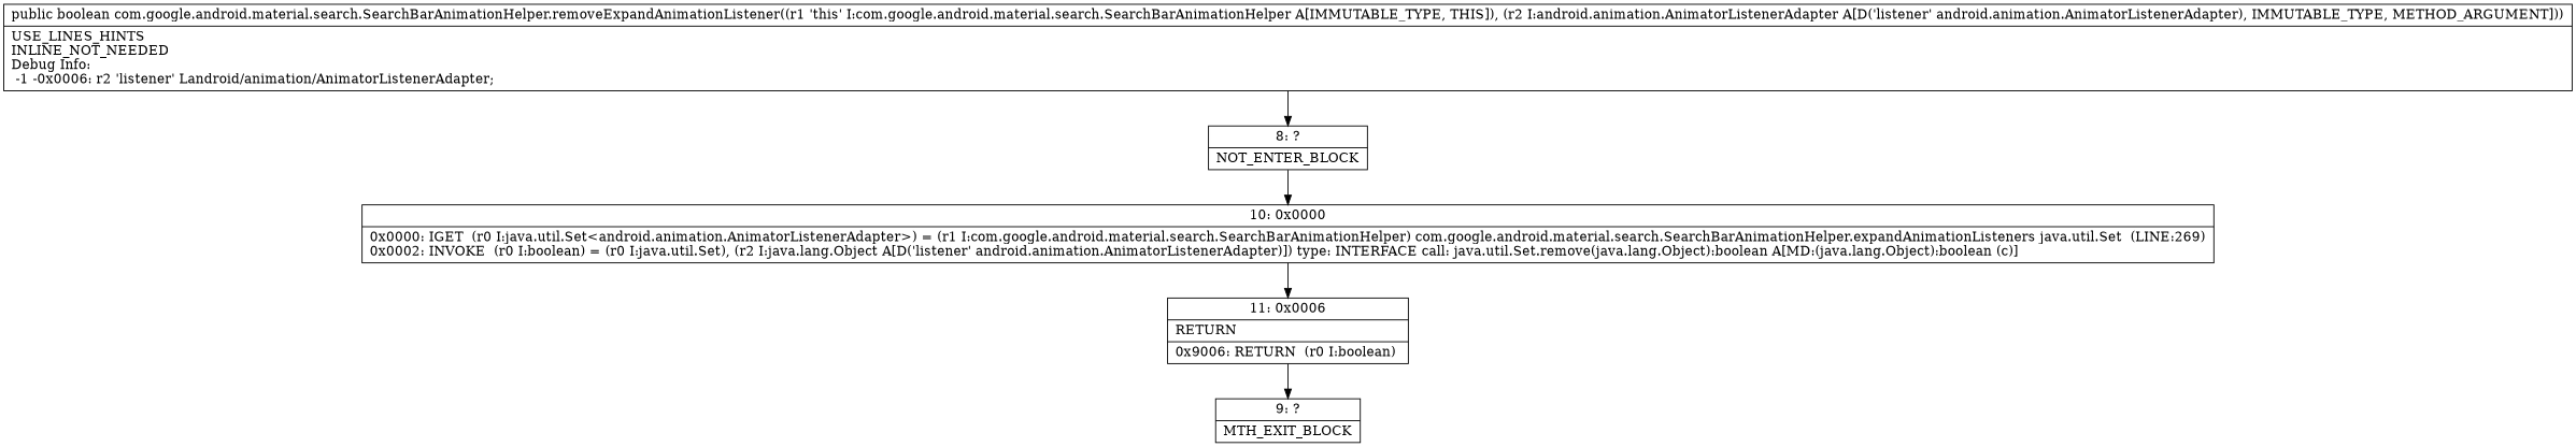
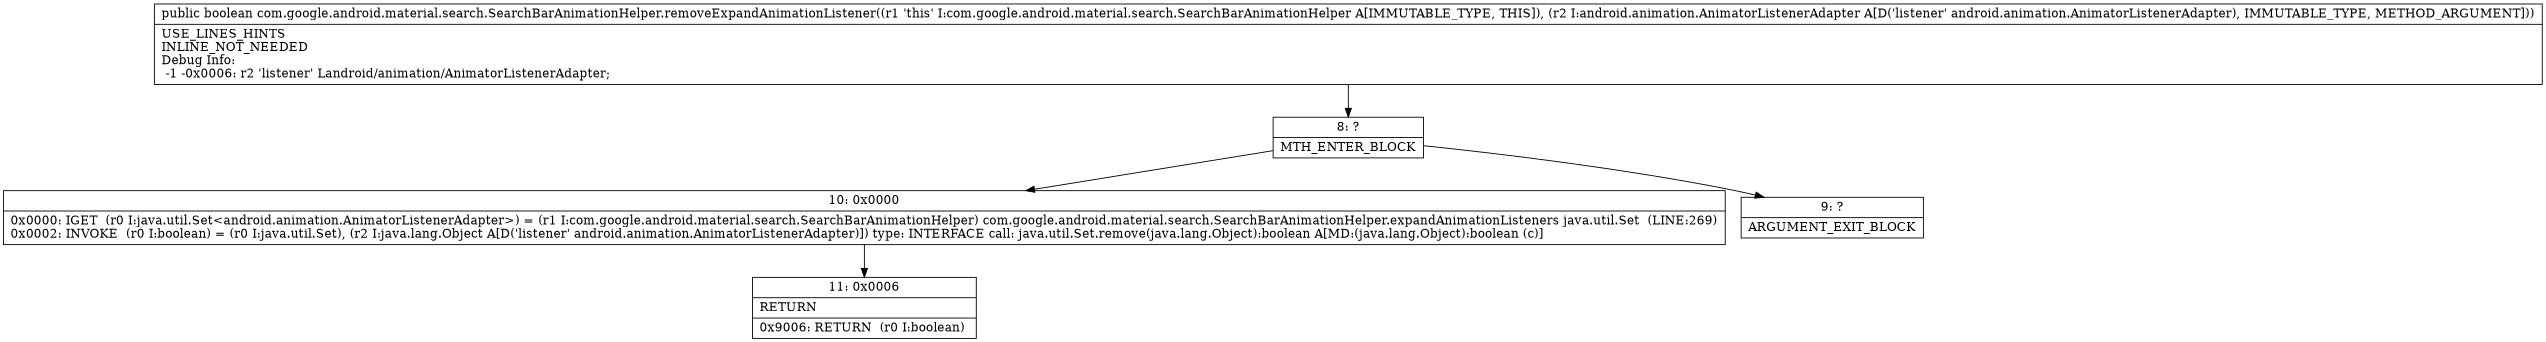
  digraph {
    node [shape=record]
-   n1 [label="{8\:\ ?|NOT_ENTER_BLOCK\l}"]
+   n1 [label="{8\:\ ?|MTH_ENTER_BLOCK\l}"]
    n2 [label="{10\:\ 0x0000|0x0000: IGET  (r0 I:java.util.Set\<android.animation.AnimatorListenerAdapter\>) = (r1 I:com.google.android.material.search.SearchBarAnimationHelper) com.google.android.material.search.SearchBarAnimationHelper.expandAnimationListeners java.util.Set  (LINE:269)\l0x0002: INVOKE  (r0 I:boolean) = (r0 I:java.util.Set), (r2 I:java.lang.Object A[D('listener' android.animation.AnimatorListenerAdapter)]) type: INTERFACE call: java.util.Set.remove(java.lang.Object):boolean A[MD:(java.lang.Object):boolean (c)]\l}"]
    n3 [label="{11\:\ 0x0006|RETURN\l|0x9006: RETURN  (r0 I:boolean) \l}"]
-   n4 [label="{9\:\ ?|MTH_EXIT_BLOCK\l}"]
+   n4 [label="{9\:\ ?|ARGUMENT_EXIT_BLOCK\l}"]
    n5 [label="{public boolean com.google.android.material.search.SearchBarAnimationHelper.removeExpandAnimationListener((r1 'this' I:com.google.android.material.search.SearchBarAnimationHelper A[IMMUTABLE_TYPE, THIS]), (r2 I:android.animation.AnimatorListenerAdapter A[D('listener' android.animation.AnimatorListenerAdapter), IMMUTABLE_TYPE, METHOD_ARGUMENT]))  | USE_LINES_HINTS\lINLINE_NOT_NEEDED\lDebug Info:\l  \-1 \-0x0006: r2 'listener' Landroid\/animation\/AnimatorListenerAdapter;\l}"]
    n1 -> n2
    n2 -> n3
-   n3 -> n4
+   n1 -> n4
    n5 -> n1
  }
